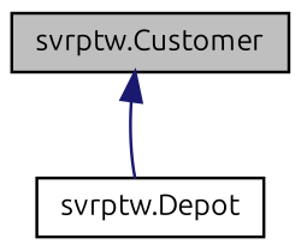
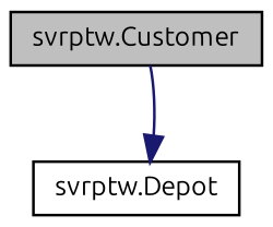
  digraph {
    fontname=Ubuntu
    node [color=black fontname=Ubuntu fontsize=10 shape=record style=filled]
    n1 [fillcolor=grey75 fontcolor=black height=0.2 label="svrptw.Customer" width=0.4]
    n2 [fillcolor=white height=0.2 label="svrptw.Depot" width=0.4]
-   n1 -> n2 [color=midnightblue dir=back fontname=Ubuntu fontsize=10 labelfontname=Helvetica labelfontsize=10 style=solid]
+   n2 -> n1 [color=midnightblue dir=back fontname=Ubuntu fontsize=10 labelfontname=Helvetica labelfontsize=10 style=solid]
  }
